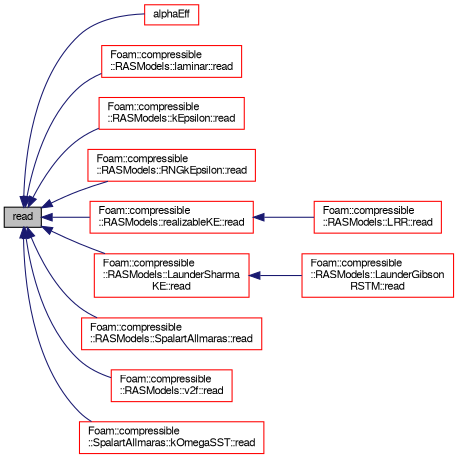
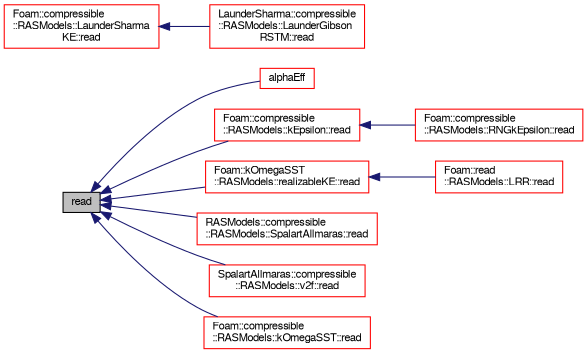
  digraph {
    rankdir=LR
    node [color=red fontname=FreeSans fontsize=10 shape=record]
    edge [color=midnightblue dir=back fontname=FreeSans fontsize=10 labelfontname=FreeSans labelfontsize=10 style=solid]
    n1 [color=black fillcolor=grey75 fontcolor=black height=0.2 label=read style=filled width=0.4]
    n2 [height=0.2 label=alphaEff width=0.4]
-   n3 [height=0.2 label="Foam::compressible\l::RASModels::laminar::read" width=0.4]
    n4 [height=0.2 label="Foam::compressible\l::RASModels::kEpsilon::read" width=0.4]
    n5 [height=0.2 label="Foam::compressible\l::RASModels::RNGkEpsilon::read" width=0.4]
-   n6 [height=0.2 label="Foam::compressible\l::RASModels::realizableKE::read" width=0.4]
+   n6 [height=0.2 label="Foam::kOmegaSST\l::RASModels::realizableKE::read" width=0.4]
    n7 [height=0.2 label="Foam::compressible\l::RASModels::LaunderSharma\lKE::read" width=0.4]
-   n8 [height=0.2 label="Foam::compressible\l::RASModels::SpalartAllmaras::read" width=0.4]
-   n9 [height=0.2 label="Foam::compressible\l::RASModels::v2f::read" width=0.4]
-   n10 [height=0.2 label="Foam::compressible\l::SpalartAllmaras::kOmegaSST::read" width=0.4]
-   n11 [height=0.2 label="Foam::compressible\l::RASModels::LRR::read" width=0.4]
-   n12 [height=0.2 label="Foam::compressible\l::RASModels::LaunderGibson\lRSTM::read" width=0.4]
+   n8 [height=0.2 label="RASModels::compressible\l::RASModels::SpalartAllmaras::read" width=0.4]
+   n9 [height=0.2 label="SpalartAllmaras::compressible\l::RASModels::v2f::read" width=0.4]
+   n10 [height=0.2 label="Foam::compressible\l::RASModels::kOmegaSST::read" width=0.4]
+   n11 [height=0.2 label="Foam::read\l::RASModels::LRR::read" width=0.4]
+   n12 [height=0.2 label="LaunderSharma::compressible\l::RASModels::LaunderGibson\lRSTM::read" width=0.4]
    n1 -> n2
-   n1 -> n3
    n1 -> n4
-   n1 -> n5
+   n4 -> n5
    n1 -> n6
-   n1 -> n7
    n1 -> n8
    n1 -> n9
    n1 -> n10
    n6 -> n11
    n7 -> n12
  }
